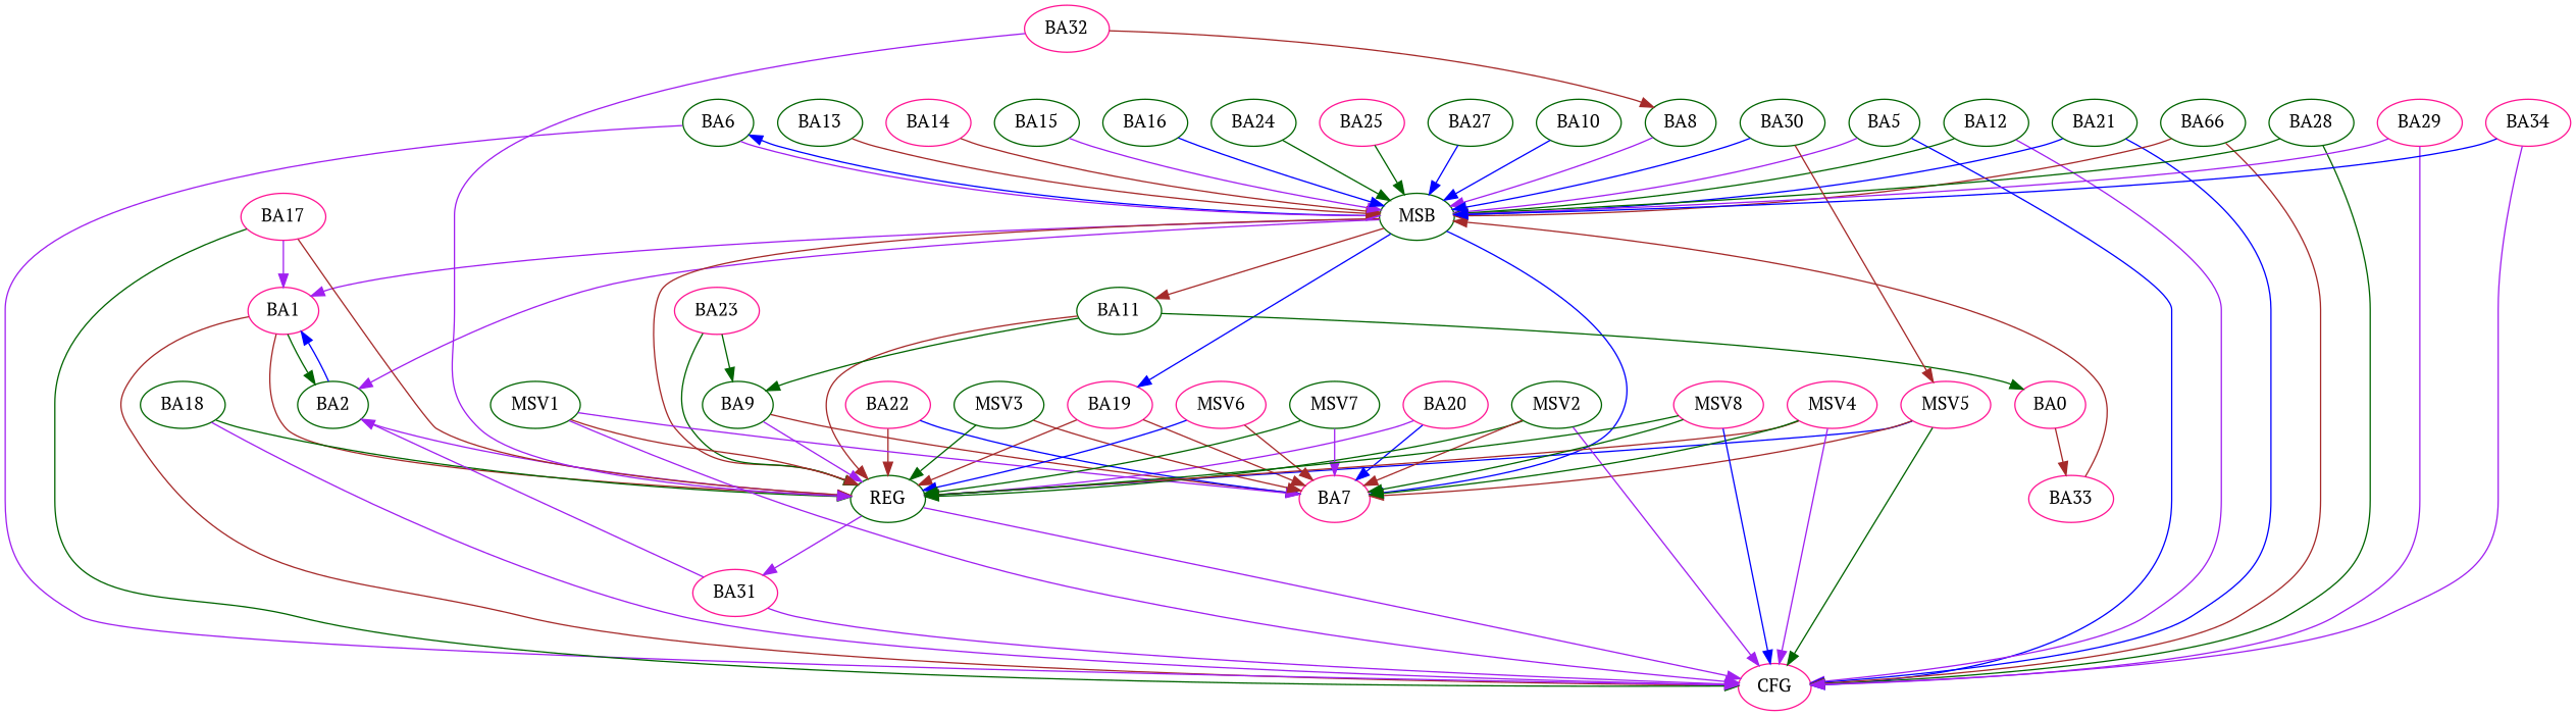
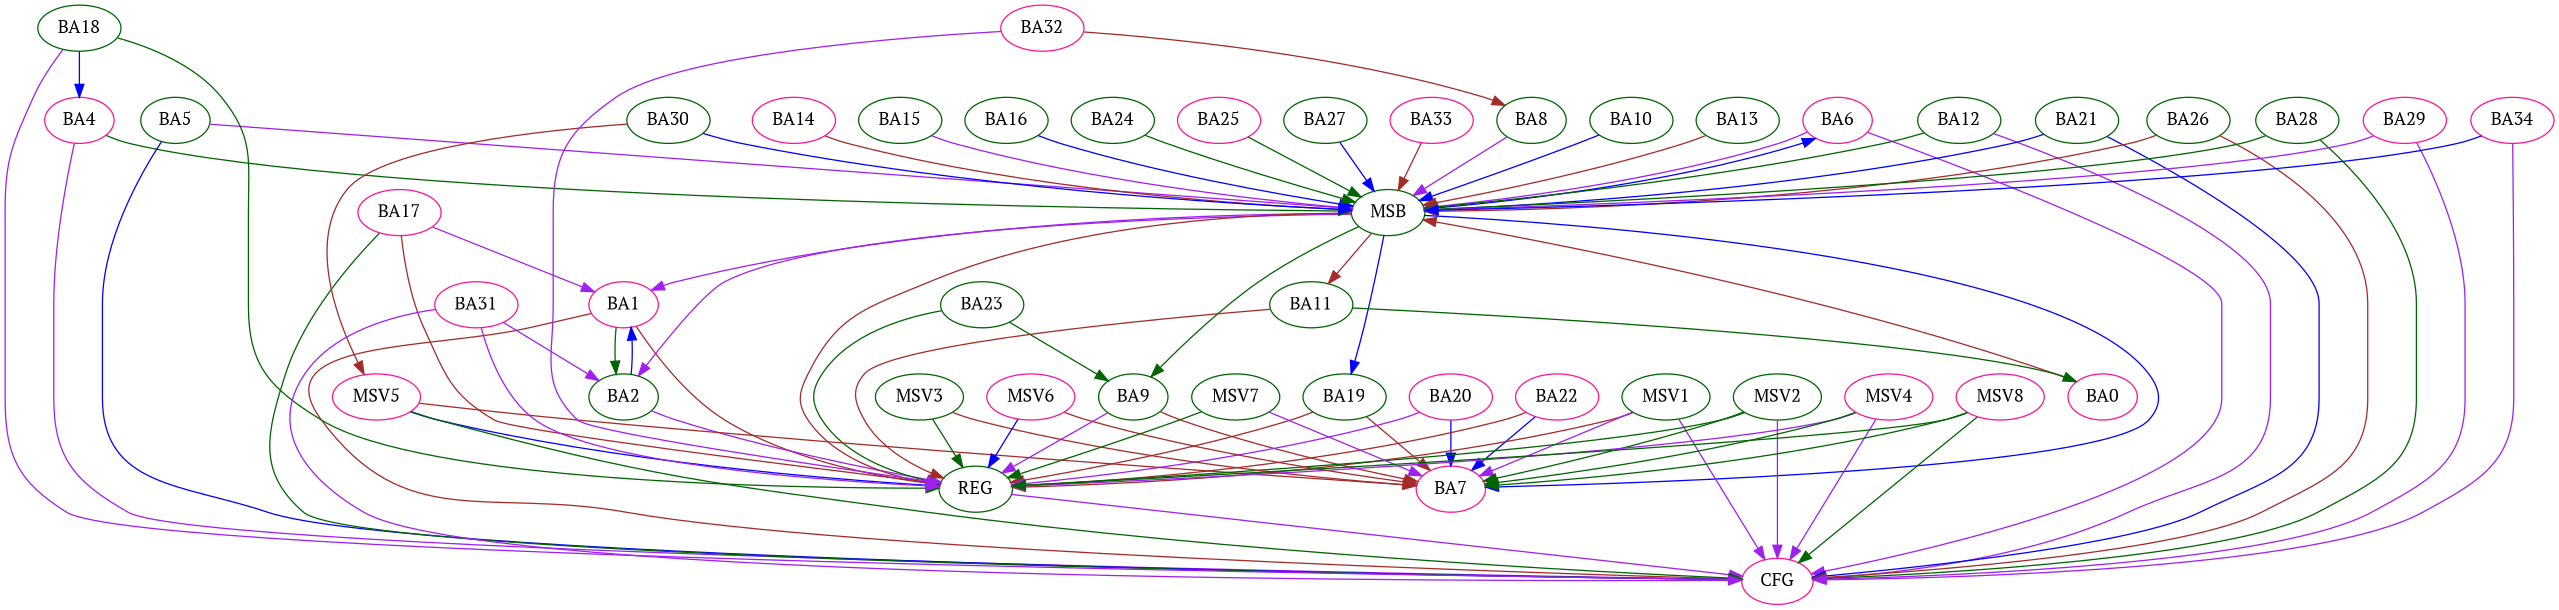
  strict digraph {
    fontname="PT Serif"
    node [color=darkgreen fontname="PT Serif"]
    edge [color=purple fontname="PT Serif"]
    n1 [color=deeppink label=BA1]
    n2 [label=BA2]
    n3 [label=REG]
    n4 [color=deeppink label=CFG]
    n5 [color=deeppink label=BA0]
    n6 [label=MSB]
-   n7 [label=BA6]
+   n7 [color=deeppink label=BA6]
    n8 [color=deeppink label=BA7]
    n9 [label=BA9]
    n10 [label=BA11]
-   n11 [color=deeppink label=BA19]
+   n11 [label=BA19]
+   n12 [color=deeppink label=BA4]
    n13 [label=BA5]
    n14 [label=BA8]
    n15 [label=BA10]
    n16 [label=BA12]
    n17 [label=BA13]
    n18 [color=deeppink label=BA14]
    n19 [label=BA15]
    n20 [label=BA16]
    n21 [color=deeppink label=BA17]
    n22 [label=BA18]
    n23 [color=deeppink label=BA20]
    n24 [label=BA21]
    n25 [color=deeppink label=BA22]
-   n26 [color=deeppink label=BA23]
+   n26 [label=BA23]
    n27 [label=BA24]
    n28 [color=deeppink label=BA25]
-   n29 [label=BA66]
+   n29 [label=BA26]
    n30 [label=BA27]
    n31 [label=BA28]
    n32 [color=deeppink label=BA29]
    n33 [label=BA30]
    n34 [color=deeppink label=MSV5]
    n35 [color=deeppink label=BA31]
    n36 [color=deeppink label=BA32]
    n37 [color=deeppink label=BA33]
    n38 [color=deeppink label=BA34]
    n39 [label=MSV1]
    n40 [label=MSV2]
    n41 [label=MSV3]
    n42 [color=deeppink label=MSV4]
    n43 [color=deeppink label=MSV6]
    n44 [label=MSV7]
    n45 [color=deeppink label=MSV8]
    n1 -> n2 [color=darkgreen]
    n1 -> n3 [color=brown]
    n1 -> n4 [color=brown]
    n2 -> n1 [color=blue]
    n2 -> n3
    n3 -> n4
-   n5 -> n37 [color=brown]
+   n5 -> n6 [color=brown]
    n6 -> n1
    n6 -> n2
    n6 -> n3 [color=brown]
    n6 -> n7 [color=blue]
    n6 -> n8 [color=blue]
-   n10 -> n9 [color=darkgreen]
+   n6 -> n9 [color=darkgreen]
    n6 -> n10 [color=brown]
    n6 -> n11 [color=blue]
    n7 -> n4
    n7 -> n6
    n9 -> n3
    n9 -> n8 [color=brown]
    n10 -> n3 [color=brown]
    n10 -> n5 [color=darkgreen]
    n11 -> n3 [color=brown]
    n11 -> n8 [color=brown]
+   n12 -> n4
+   n12 -> n6 [color=darkgreen]
    n13 -> n4 [color=blue]
    n13 -> n6
    n14 -> n6
    n15 -> n6 [color=blue]
    n16 -> n4
    n16 -> n6 [color=darkgreen]
    n17 -> n6 [color=brown]
    n18 -> n6 [color=brown]
    n19 -> n6
    n20 -> n6 [color=blue]
    n21 -> n1
    n21 -> n3 [color=brown]
    n21 -> n4 [color=darkgreen]
    n22 -> n3 [color=darkgreen]
    n22 -> n4
+   n22 -> n12 [color=blue]
    n23 -> n3
    n23 -> n8 [color=blue]
    n24 -> n4 [color=blue]
    n24 -> n6 [color=blue]
    n25 -> n3 [color=brown]
    n25 -> n8 [color=blue]
    n26 -> n3 [color=darkgreen]
    n26 -> n9 [color=darkgreen]
    n27 -> n6 [color=darkgreen]
    n28 -> n6 [color=darkgreen]
    n29 -> n4 [color=brown]
    n29 -> n6 [color=brown]
    n30 -> n6 [color=blue]
    n31 -> n4 [color=darkgreen]
    n31 -> n6 [color=darkgreen]
    n32 -> n4
    n32 -> n6
    n33 -> n6 [color=blue]
    n33 -> n34 [color=brown]
    n34 -> n3 [color=blue]
    n34 -> n4 [color=darkgreen]
    n34 -> n8 [color=brown]
    n35 -> n2
-   n3 -> n35
+   n35 -> n3
    n35 -> n4
    n36 -> n3
    n36 -> n14 [color=brown]
    n37 -> n6 [color=brown]
    n38 -> n4
    n38 -> n6 [color=blue]
    n39 -> n3 [color=brown]
    n39 -> n4
    n39 -> n8
    n40 -> n3 [color=darkgreen]
    n40 -> n4
-   n40 -> n8 [color=brown]
+   n40 -> n8 [color=darkgreen]
    n41 -> n3 [color=darkgreen]
    n41 -> n8 [color=brown]
-   n42 -> n3 [color=brown]
+   n42 -> n3
    n42 -> n4
    n42 -> n8 [color=darkgreen]
    n43 -> n3 [color=blue]
    n43 -> n8 [color=brown]
    n44 -> n3 [color=darkgreen]
    n44 -> n8
    n45 -> n3 [color=darkgreen]
-   n45 -> n4 [color=blue]
+   n45 -> n4 [color=darkgreen]
    n45 -> n8 [color=darkgreen]
  }
